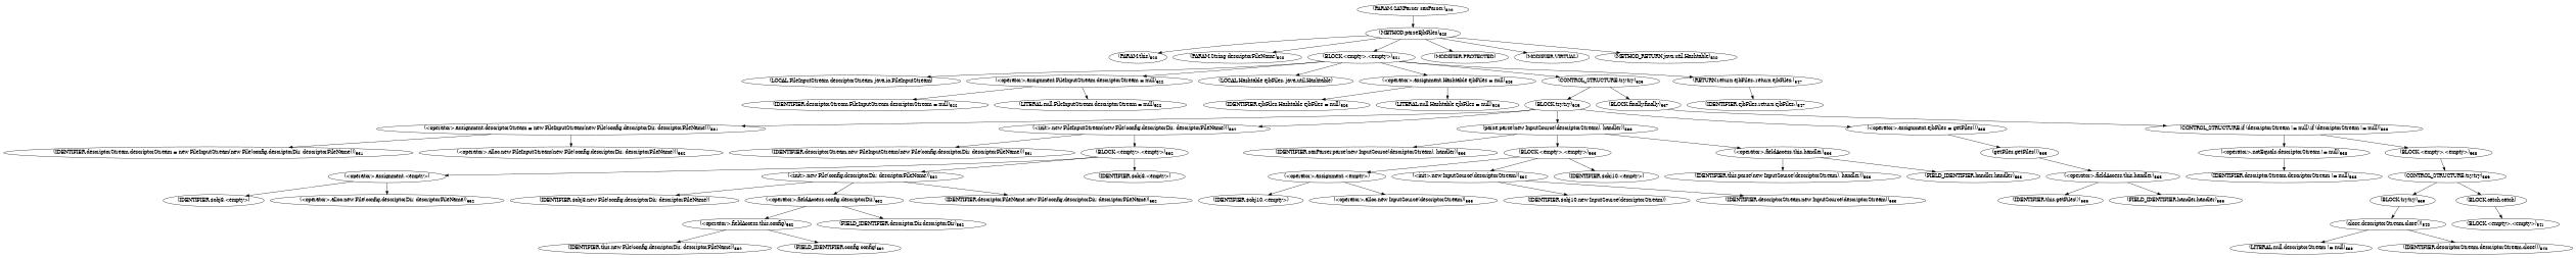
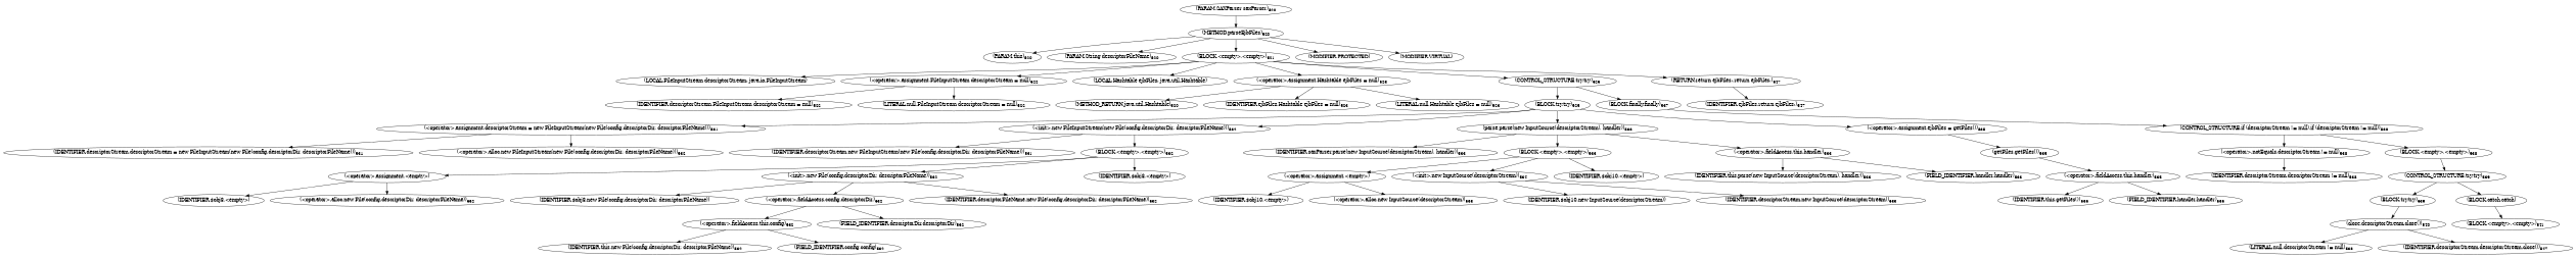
  digraph {
    n1 [label=<(METHOD,parseEjbFiles)<SUB>520</SUB>>]
    n2 [label=<(PARAM,this)<SUB>520</SUB>>]
    n3 [label=<(PARAM,String descriptorFileName)<SUB>520</SUB>>]
    n4 [label=<(BLOCK,&lt;empty&gt;,&lt;empty&gt;)<SUB>521</SUB>>]
    n5 [label=<(MODIFIER,PROTECTED)>]
    n6 [label=<(MODIFIER,VIRTUAL)>]
    n7 [label=<(METHOD_RETURN,java.util.Hashtable)<SUB>520</SUB>>]
    n8 [label=<(PARAM,SAXParser saxParser)<SUB>520</SUB>>]
    n9 [label=<(LOCAL,FileInputStream descriptorStream: java.io.FileInputStream)>]
    n10 [label=<(&lt;operator&gt;.assignment,FileInputStream descriptorStream = null)<SUB>522</SUB>>]
    n11 [label=<(LOCAL,Hashtable ejbFiles: java.util.Hashtable)>]
    n12 [label=<(&lt;operator&gt;.assignment,Hashtable ejbFiles = null)<SUB>523</SUB>>]
    n13 [label=<(CONTROL_STRUCTURE,try,try)<SUB>525</SUB>>]
    n14 [label=<(RETURN,return ejbFiles;,return ejbFiles;)<SUB>547</SUB>>]
    n15 [label=<(IDENTIFIER,descriptorStream,FileInputStream descriptorStream = null)<SUB>522</SUB>>]
    n16 [label=<(LITERAL,null,FileInputStream descriptorStream = null)<SUB>522</SUB>>]
    n17 [label=<(IDENTIFIER,ejbFiles,Hashtable ejbFiles = null)<SUB>523</SUB>>]
    n18 [label=<(LITERAL,null,Hashtable ejbFiles = null)<SUB>523</SUB>>]
    n19 [label=<(BLOCK,try,try)<SUB>525</SUB>>]
    n20 [label=<(BLOCK,finally,finally)<SUB>537</SUB>>]
    n21 [label=<(IDENTIFIER,ejbFiles,return ejbFiles;)<SUB>547</SUB>>]
    n22 [label=<(&lt;operator&gt;.assignment,descriptorStream = new FileInputStream(new File(config.descriptorDir, descriptorFileName)))<SUB>531</SUB>>]
    n23 [label=<(&lt;init&gt;,new FileInputStream(new File(config.descriptorDir, descriptorFileName)))<SUB>532</SUB>>]
    n24 [label=<(parse,parse(new InputSource(descriptorStream), handler))<SUB>533</SUB>>]
    n25 [label=<(&lt;operator&gt;.assignment,ejbFiles = getFiles())<SUB>535</SUB>>]
    n26 [label=<(CONTROL_STRUCTURE,if (descriptorStream != null),if (descriptorStream != null))<SUB>538</SUB>>]
    n27 [label=<(IDENTIFIER,descriptorStream,descriptorStream = new FileInputStream(new File(config.descriptorDir, descriptorFileName)))<SUB>531</SUB>>]
    n28 [label=<(&lt;operator&gt;.alloc,new FileInputStream(new File(config.descriptorDir, descriptorFileName)))<SUB>532</SUB>>]
    n29 [label=<(IDENTIFIER,descriptorStream,new FileInputStream(new File(config.descriptorDir, descriptorFileName)))<SUB>531</SUB>>]
    n30 [label=<(BLOCK,&lt;empty&gt;,&lt;empty&gt;)<SUB>532</SUB>>]
    n31 [label=<(IDENTIFIER,saxParser,parse(new InputSource(descriptorStream), handler))<SUB>533</SUB>>]
    n32 [label=<(BLOCK,&lt;empty&gt;,&lt;empty&gt;)<SUB>533</SUB>>]
    n33 [label=<(&lt;operator&gt;.fieldAccess,this.handler)<SUB>533</SUB>>]
    n34 [label=<(getFiles,getFiles())<SUB>535</SUB>>]
    n35 [label=<(&lt;operator&gt;.assignment,&lt;empty&gt;)>]
    n36 [label=<(&lt;init&gt;,new File(config.descriptorDir, descriptorFileName))<SUB>532</SUB>>]
    n37 [label=<(IDENTIFIER,$obj8,&lt;empty&gt;)>]
    n38 [label=<(IDENTIFIER,$obj8,&lt;empty&gt;)>]
    n39 [label=<(&lt;operator&gt;.alloc,new File(config.descriptorDir, descriptorFileName))<SUB>532</SUB>>]
    n40 [label=<(IDENTIFIER,$obj8,new File(config.descriptorDir, descriptorFileName))>]
    n41 [label=<(&lt;operator&gt;.fieldAccess,config.descriptorDir)<SUB>532</SUB>>]
    n42 [label=<(IDENTIFIER,descriptorFileName,new File(config.descriptorDir, descriptorFileName))<SUB>532</SUB>>]
    n43 [label=<(&lt;operator&gt;.fieldAccess,this.config)<SUB>532</SUB>>]
    n44 [label=<(FIELD_IDENTIFIER,descriptorDir,descriptorDir)<SUB>532</SUB>>]
    n45 [label=<(IDENTIFIER,this,new File(config.descriptorDir, descriptorFileName))<SUB>532</SUB>>]
    n46 [label=<(FIELD_IDENTIFIER,config,config)<SUB>532</SUB>>]
    n47 [label=<(&lt;operator&gt;.assignment,&lt;empty&gt;)>]
    n48 [label=<(&lt;init&gt;,new InputSource(descriptorStream))<SUB>534</SUB>>]
    n49 [label=<(IDENTIFIER,$obj10,&lt;empty&gt;)>]
    n50 [label=<(IDENTIFIER,this,parse(new InputSource(descriptorStream), handler))<SUB>533</SUB>>]
    n51 [label=<(FIELD_IDENTIFIER,handler,handler)<SUB>533</SUB>>]
    n52 [label=<(IDENTIFIER,$obj10,&lt;empty&gt;)>]
    n53 [label=<(&lt;operator&gt;.alloc,new InputSource(descriptorStream))<SUB>533</SUB>>]
    n54 [label=<(IDENTIFIER,$obj10,new InputSource(descriptorStream))>]
    n55 [label=<(IDENTIFIER,descriptorStream,new InputSource(descriptorStream))<SUB>533</SUB>>]
    n56 [label=<(&lt;operator&gt;.fieldAccess,this.handler)<SUB>535</SUB>>]
    n57 [label=<(IDENTIFIER,this,getFiles())<SUB>535</SUB>>]
    n58 [label=<(FIELD_IDENTIFIER,handler,handler)<SUB>535</SUB>>]
    n59 [label=<(&lt;operator&gt;.notEquals,descriptorStream != null)<SUB>538</SUB>>]
    n60 [label=<(BLOCK,&lt;empty&gt;,&lt;empty&gt;)<SUB>538</SUB>>]
    n61 [label=<(IDENTIFIER,descriptorStream,descriptorStream != null)<SUB>538</SUB>>]
    n62 [label=<(CONTROL_STRUCTURE,try,try)<SUB>539</SUB>>]
    n63 [label=<(LITERAL,null,descriptorStream != null)<SUB>538</SUB>>]
    n64 [label=<(BLOCK,try,try)<SUB>539</SUB>>]
    n65 [label=<(BLOCK,catch,catch)>]
    n66 [label=<(close,descriptorStream.close())<SUB>540</SUB>>]
    n67 [label=<(BLOCK,&lt;empty&gt;,&lt;empty&gt;)<SUB>541</SUB>>]
-   n68 [label=<(IDENTIFIER,descriptorStream,descriptorStream.close())<SUB>540</SUB>>]
+   n68 [label=<(IDENTIFIER,descriptorStream,descriptorStream.close())<SUB>547</SUB>>]
    n1 -> n2
    n1 -> n3
    n1 -> n4
    n1 -> n5
    n1 -> n6
-   n1 -> n7
+   n12 -> n7
    n4 -> n9
    n4 -> n10
    n4 -> n11
    n4 -> n12
    n4 -> n13
    n4 -> n14
    n8 -> n1
    n10 -> n15
    n10 -> n16
    n12 -> n17
    n12 -> n18
    n13 -> n19
    n13 -> n20
    n14 -> n21
    n19 -> n22
    n19 -> n23
    n19 -> n24
    n19 -> n25
    n20 -> n26
    n22 -> n27
    n22 -> n28
    n23 -> n29
    n23 -> n30
    n24 -> n31
    n24 -> n32
    n24 -> n33
    n25 -> n34
    n26 -> n59
    n26 -> n60
    n30 -> n35
    n30 -> n36
    n30 -> n37
    n32 -> n47
    n32 -> n48
    n32 -> n49
    n33 -> n50
    n33 -> n51
    n34 -> n56
    n35 -> n38
    n35 -> n39
    n36 -> n40
    n36 -> n41
    n36 -> n42
    n41 -> n43
    n41 -> n44
    n43 -> n45
    n43 -> n46
    n47 -> n52
    n47 -> n53
    n48 -> n54
    n48 -> n55
    n56 -> n57
    n56 -> n58
    n59 -> n61
    n60 -> n62
    n62 -> n64
    n62 -> n65
    n64 -> n66
    n65 -> n67
    n66 -> n63
    n66 -> n68
  }
